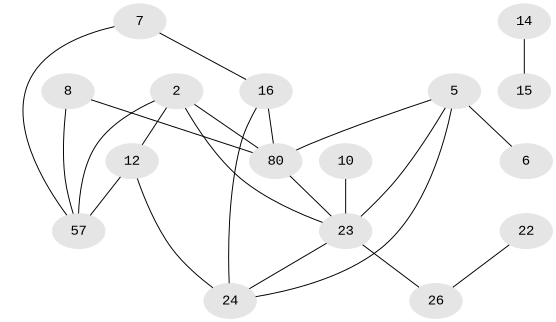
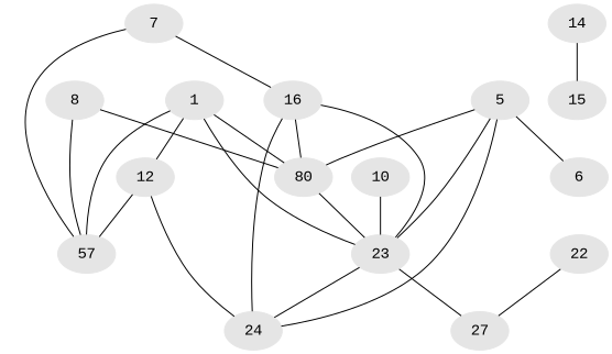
  graph {
    fontname="Liberation Mono"
    node [color=gray90 fontname="Liberation Mono" style=filled]
    edge [fontname="Liberation Mono" weight=1.0]
-   2
+   2 [label=1]
    12
    n3 [label=57]
    n4 [label=80]
    23
    24
-   26
+   26 [label=27]
    5
    6
    7
    16
    8
    10
    14
    15
    22
    2 -- 12
    2 -- n3
    2 -- n4
    2 -- 23
    12 -- n3 [weight=2.0]
    12 -- 24
    n4 -- 23
    23 -- 24
    23 -- 26
    5 -- n4
    5 -- 23
    5 -- 24
    5 -- 6
    7 -- n3
    7 -- 16
    16 -- n4
+   16 -- 23
    16 -- 24
    8 -- n3
    8 -- n4
    10 -- 23
    14 -- 15
    22 -- 26
  }
